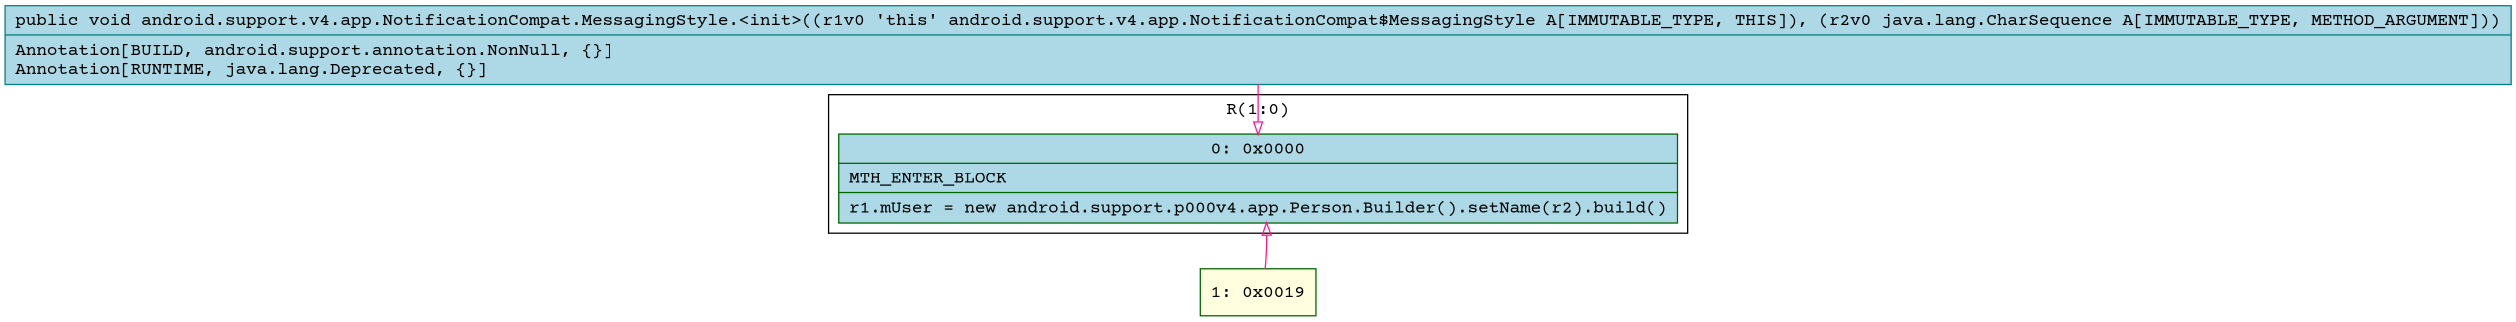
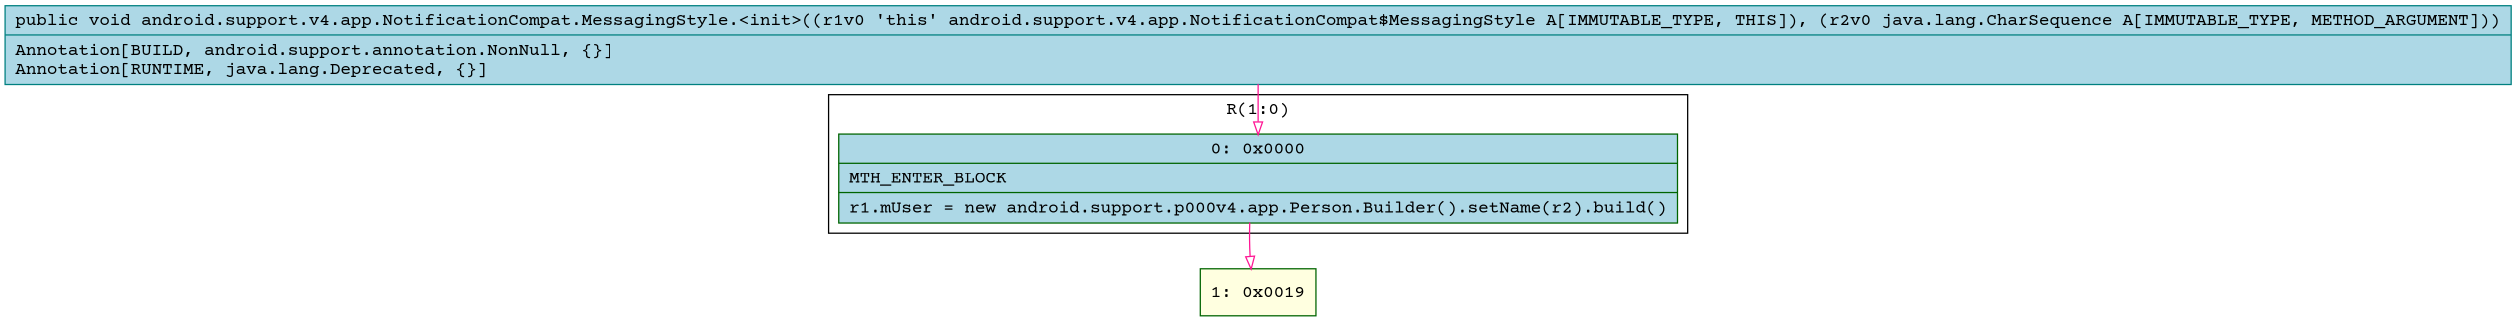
  digraph {
    fontname="Courier Prime"
    node [color=darkgreen shape=record style=filled fillcolor=lightblue fontname="Courier Prime"]
    edge [color=deeppink arrowhead=onormal fontname="Courier Prime"]
    n1 [label="{0\:\ 0x0000|MTH_ENTER_BLOCK\l|r1.mUser = new android.support.p000v4.app.Person.Builder().setName(r2).build()\l}"]
    n2 [label="{1\:\ 0x0019}" fillcolor=lightyellow]
    n3 [label="{public void android.support.v4.app.NotificationCompat.MessagingStyle.\<init\>((r1v0 'this' android.support.v4.app.NotificationCompat$MessagingStyle A[IMMUTABLE_TYPE, THIS]), (r2v0 java.lang.CharSequence A[IMMUTABLE_TYPE, METHOD_ARGUMENT]))  | Annotation[BUILD, android.support.annotation.NonNull, \{\}]\lAnnotation[RUNTIME, java.lang.Deprecated, \{\}]\l}" color=teal]
    subgraph cluster_1 {
      label="R(1:0)"
      n1
    }
-   n2 -> n1
+   n1 -> n2
    n3 -> n1
  }
